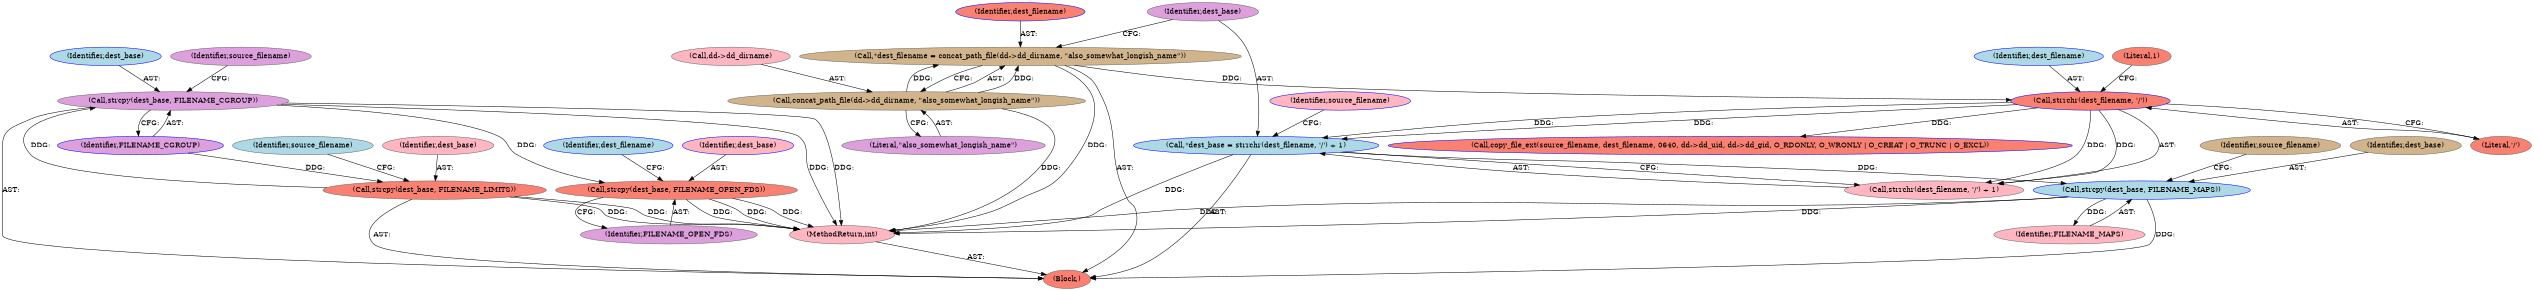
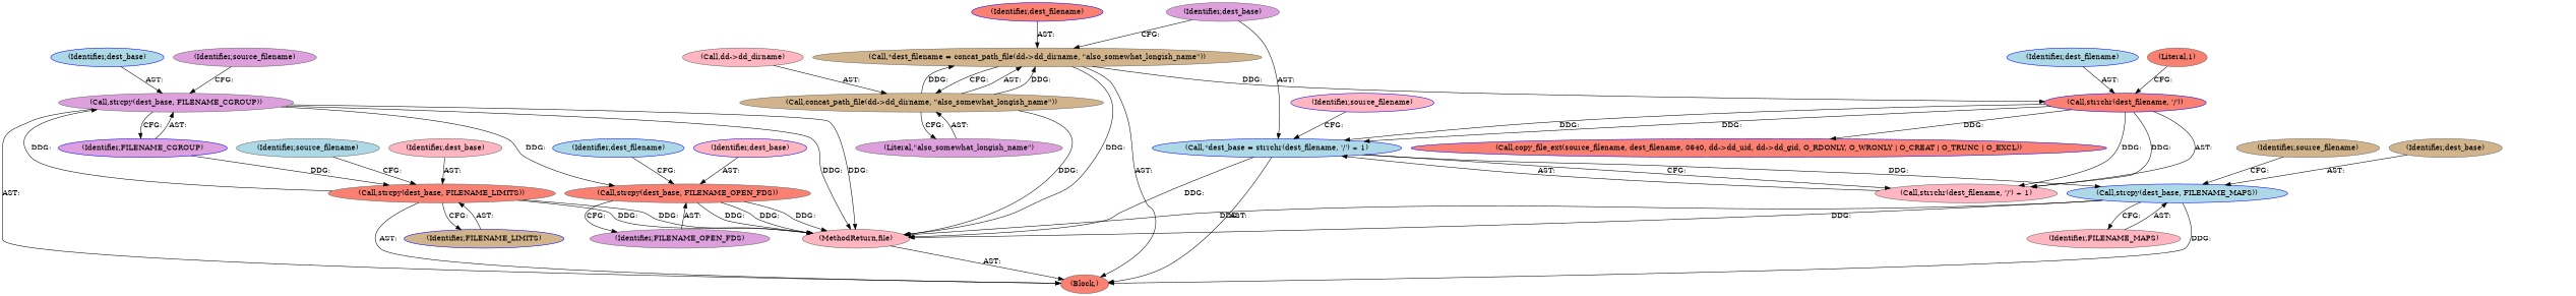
  digraph {
    node [color=gray40 fillcolor=salmon style=filled]
    n1 [label="(Call,strcpy(dest_base, FILENAME_OPEN_FDS))"]
    n2 [fillcolor=plum label="(Identifier,FILENAME_OPEN_FDS)"]
-   n3 [fillcolor=lightpink label="(MethodReturn,int)"]
+   n3 [fillcolor=lightpink label="(MethodReturn,file)"]
    n4 [label="(Block,)"]
    n5 [fillcolor=plum label="(Call,strcpy(dest_base, FILENAME_CGROUP))"]
    n6 [color=blue fillcolor=plum label="(Identifier,FILENAME_CGROUP)"]
    n7 [label="(Call,strcpy(dest_base, FILENAME_LIMITS))"]
+   n8 [color=blue fillcolor=tan label="(Identifier,FILENAME_LIMITS)"]
    n9 [color=blue fillcolor=lightblue label="(Call,strcpy(dest_base, FILENAME_MAPS))"]
    n10 [fillcolor=lightpink label="(Identifier,FILENAME_MAPS)"]
    n11 [color=blue fillcolor=lightblue label="(Call,*dest_base = strrchr(dest_filename, '/') + 1)"]
    n12 [fillcolor=lightpink label="(Call,strrchr(dest_filename, '/') + 1)"]
    n13 [color=blue label="(Call,strrchr(dest_filename, '/'))"]
-   n14 [label="(Literal,'/')"]
    n15 [color=blue label="(Call,copy_file_ext(source_filename, dest_filename, 0640, dd->dd_uid, dd->dd_gid, O_RDONLY, O_WRONLY | O_CREAT | O_TRUNC | O_EXCL))"]
    n16 [fillcolor=tan label="(Call,*dest_filename = concat_path_file(dd->dd_dirname, \"also_somewhat_longish_name\"))"]
    n17 [fillcolor=tan label="(Call,concat_path_file(dd->dd_dirname, \"also_somewhat_longish_name\"))"]
    n18 [fillcolor=plum label="(Literal,\"also_somewhat_longish_name\")"]
    n19 [color=blue fillcolor=lightblue label="(Identifier,dest_filename)"]
    n20 [fillcolor=tan label="(Identifier,source_filename)"]
    n21 [fillcolor=plum label="(Identifier,dest_base)"]
    n22 [fillcolor=tan label="(Identifier,dest_base)"]
    n23 [fillcolor=lightpink label="(Call,dd->dd_dirname)"]
    n24 [fillcolor=lightblue label="(Identifier,source_filename)"]
    n25 [color=blue label="(Identifier,dest_filename)"]
    n26 [fillcolor=plum label="(Identifier,source_filename)"]
    n27 [label="(Literal,1)"]
    n28 [color=blue fillcolor=lightpink label="(Identifier,dest_base)"]
    n29 [color=blue fillcolor=lightblue label="(Identifier,dest_base)"]
    n30 [color=blue fillcolor=lightblue label="(Identifier,dest_filename)"]
    n31 [fillcolor=lightpink label="(Identifier,dest_base)"]
    n32 [color=blue fillcolor=lightpink label="(Identifier,source_filename)"]
    n1 -> n2 [label="CFG: "]
    n1 -> n3 [label="DDG: "]
    n1 -> n3 [label="DDG: "]
    n1 -> n3 [label="DDG: "]
    n2 -> n1 [label="AST: "]
    n3 -> n4 [label="AST: "]
    n5 -> n1 [label="DDG: "]
    n5 -> n3 [label="DDG: "]
    n5 -> n3 [label="DDG: "]
    n5 -> n4 [label="AST: "]
    n5 -> n6 [label="CFG: "]
    n6 -> n5 [label="AST: "]
    n6 -> n7 [label="DDG: "]
    n7 -> n3 [label="DDG: "]
    n7 -> n3 [label="DDG: "]
    n7 -> n4 [label="AST: "]
    n7 -> n5 [label="DDG: "]
+   n7 -> n8 [label="CFG: "]
+   n8 -> n7 [label="AST: "]
    n9 -> n3 [label="DDG: "]
    n9 -> n3 [label="DDG: "]
    n9 -> n4 [label="DDG: "]
-   n9 -> n10 [label="DDG: "]
+   n9 -> n10 [label="CFG: "]
    n10 -> n9 [label="AST: "]
    n11 -> n3 [label="DDG: "]
    n11 -> n4 [label="AST: "]
    n11 -> n9 [label="DDG: "]
    n11 -> n12 [label="CFG: "]
    n12 -> n11 [label="AST: "]
    n13 -> n11 [label="DDG: "]
    n13 -> n11 [label="DDG: "]
    n13 -> n12 [label="AST: "]
    n13 -> n12 [label="DDG: "]
    n13 -> n12 [label="DDG: "]
-   n13 -> n14 [label="CFG: "]
    n13 -> n15 [label="DDG: "]
-   n14 -> n13 [label="AST: "]
    n16 -> n3 [label="DDG: "]
    n16 -> n4 [label="AST: "]
    n16 -> n13 [label="DDG: "]
    n16 -> n17 [label="CFG: "]
    n17 -> n3 [label="DDG: "]
    n17 -> n16 [label="AST: "]
    n17 -> n16 [label="DDG: "]
    n17 -> n16 [label="DDG: "]
    n17 -> n18 [label="CFG: "]
    n18 -> n17 [label="AST: "]
    n19 -> n13 [label="AST: "]
    n20 -> n9 [label="CFG: "]
    n21 -> n11 [label="AST: "]
    n21 -> n16 [label="CFG: "]
    n22 -> n9 [label="AST: "]
    n23 -> n17 [label="AST: "]
    n24 -> n7 [label="CFG: "]
    n25 -> n16 [label="AST: "]
    n26 -> n5 [label="CFG: "]
    n27 -> n13 [label="CFG: "]
    n28 -> n1 [label="AST: "]
    n29 -> n5 [label="AST: "]
    n30 -> n1 [label="CFG: "]
    n31 -> n7 [label="AST: "]
    n32 -> n11 [label="CFG: "]
  }
